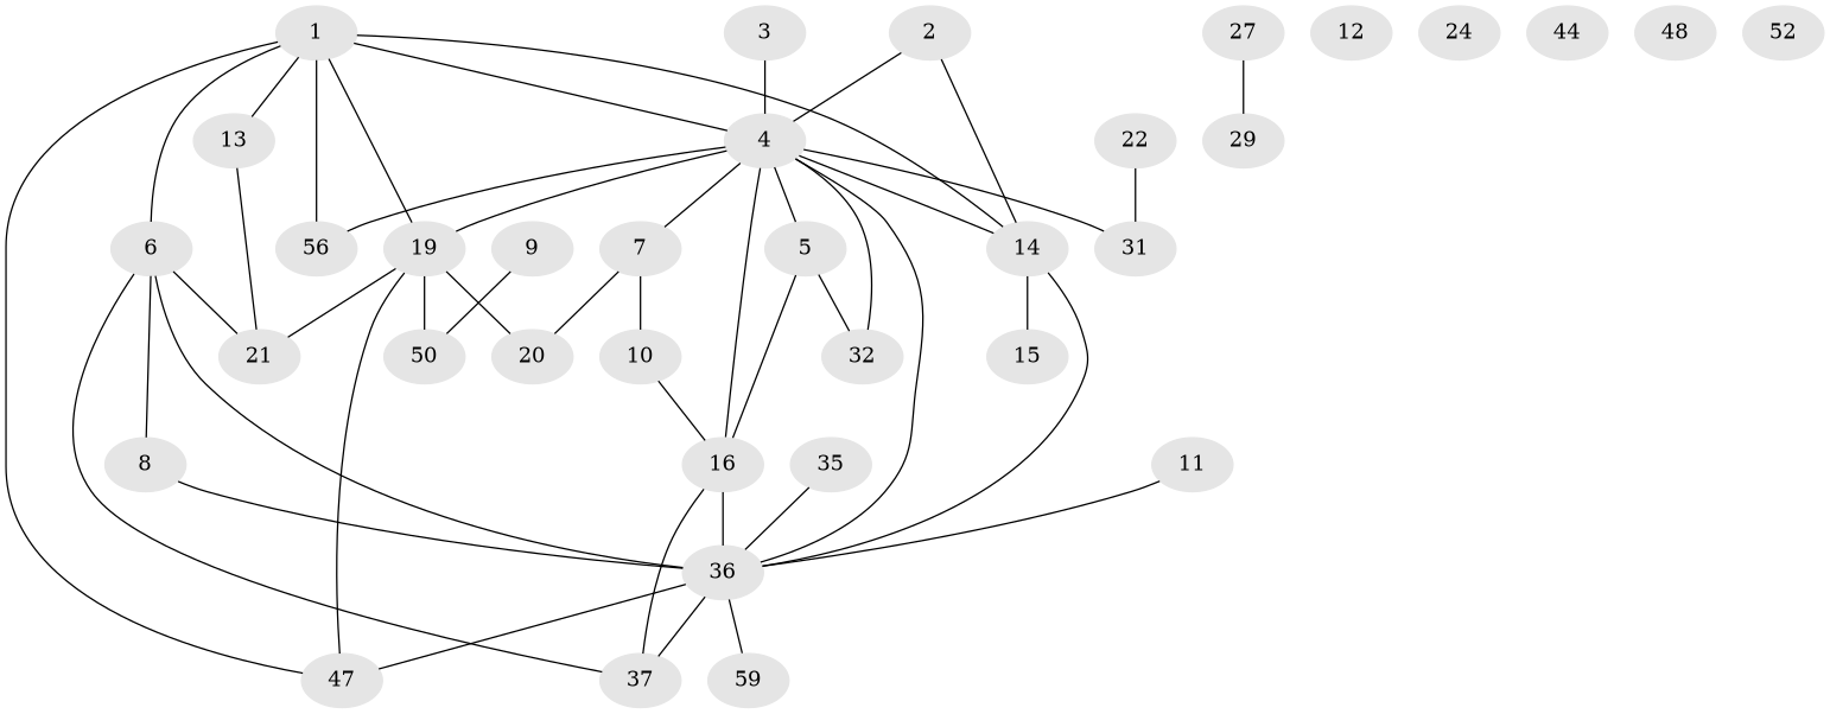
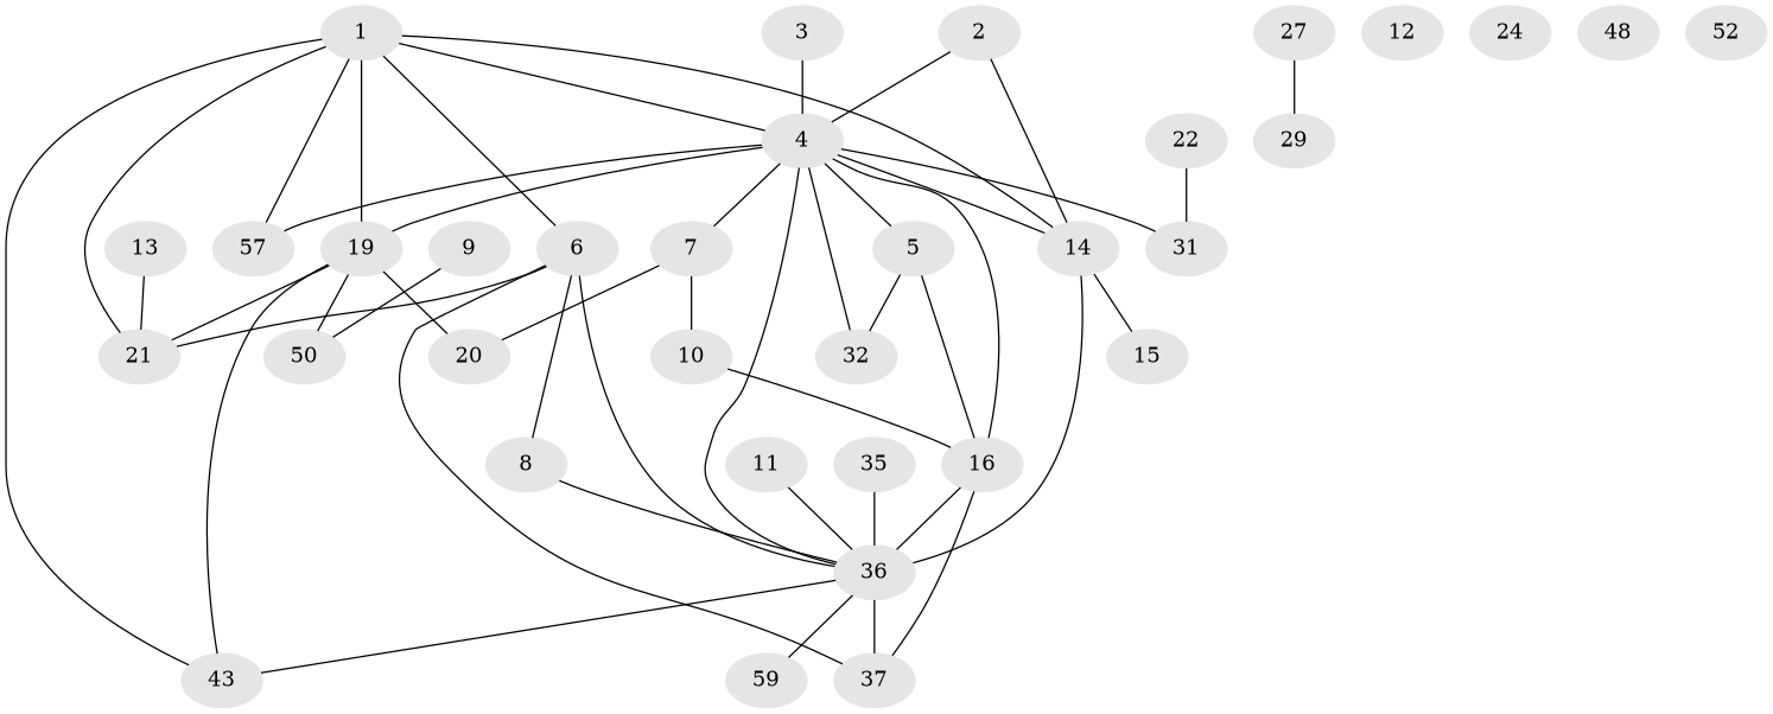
  graph {
    node [color=gray90 style=filled]
    1 [super="+34"]
    4 [super="+63+39"]
    6 [super="+17"]
    13
    14 [super="+46+26"]
    19 [super="+30+66+64+25+42"]
-   43 [label=47]
-   57 [label=56]
+   43
+   57
    36 [super="+61+60+53"]
    5 [super="+70+47"]
    7 [super="+67+58+33"]
    16 [super="+18"]
    32
    31
    8
    21
    37 [super="+45"]
    15
    20
    50
    59
    2 [super="+41"]
    3 [super="+23"]
    10 [super="+51"]
    29 [super="+56+38"]
    9
    11
    12 [super="+65"]
    22
    24
    27 [super="+49"]
    35
-   44
    48
    52
    1 -- 4
    1 -- 6
-   1 -- 13
+   1 -- 21
    1 -- 14
    1 -- 19
    1 -- 43
    1 -- 57
    4 -- 14
    4 -- 19
    4 -- 57
    4 -- 36
    4 -- 5
    4 -- 7 [weight=2]
    4 -- 16
    4 -- 32
    4 -- 31
    6 -- 36
    6 -- 8
    6 -- 21
    6 -- 37
    13 -- 21
    14 -- 36 [weight=2]
    14 -- 15
    19 -- 43
    19 -- 21
    19 -- 20
    19 -- 50
    36 -- 43
    36 -- 37 [weight=2]
    36 -- 59
    5 -- 16
    5 -- 32
    7 -- 20
    7 -- 10
    16 -- 36 [weight=3]
    16 -- 37
    8 -- 36
    2 -- 4
    2 -- 14
    3 -- 4 [weight=2]
    10 -- 16
    9 -- 50
    11 -- 36
    22 -- 31
    27 -- 29
    35 -- 36
  }
